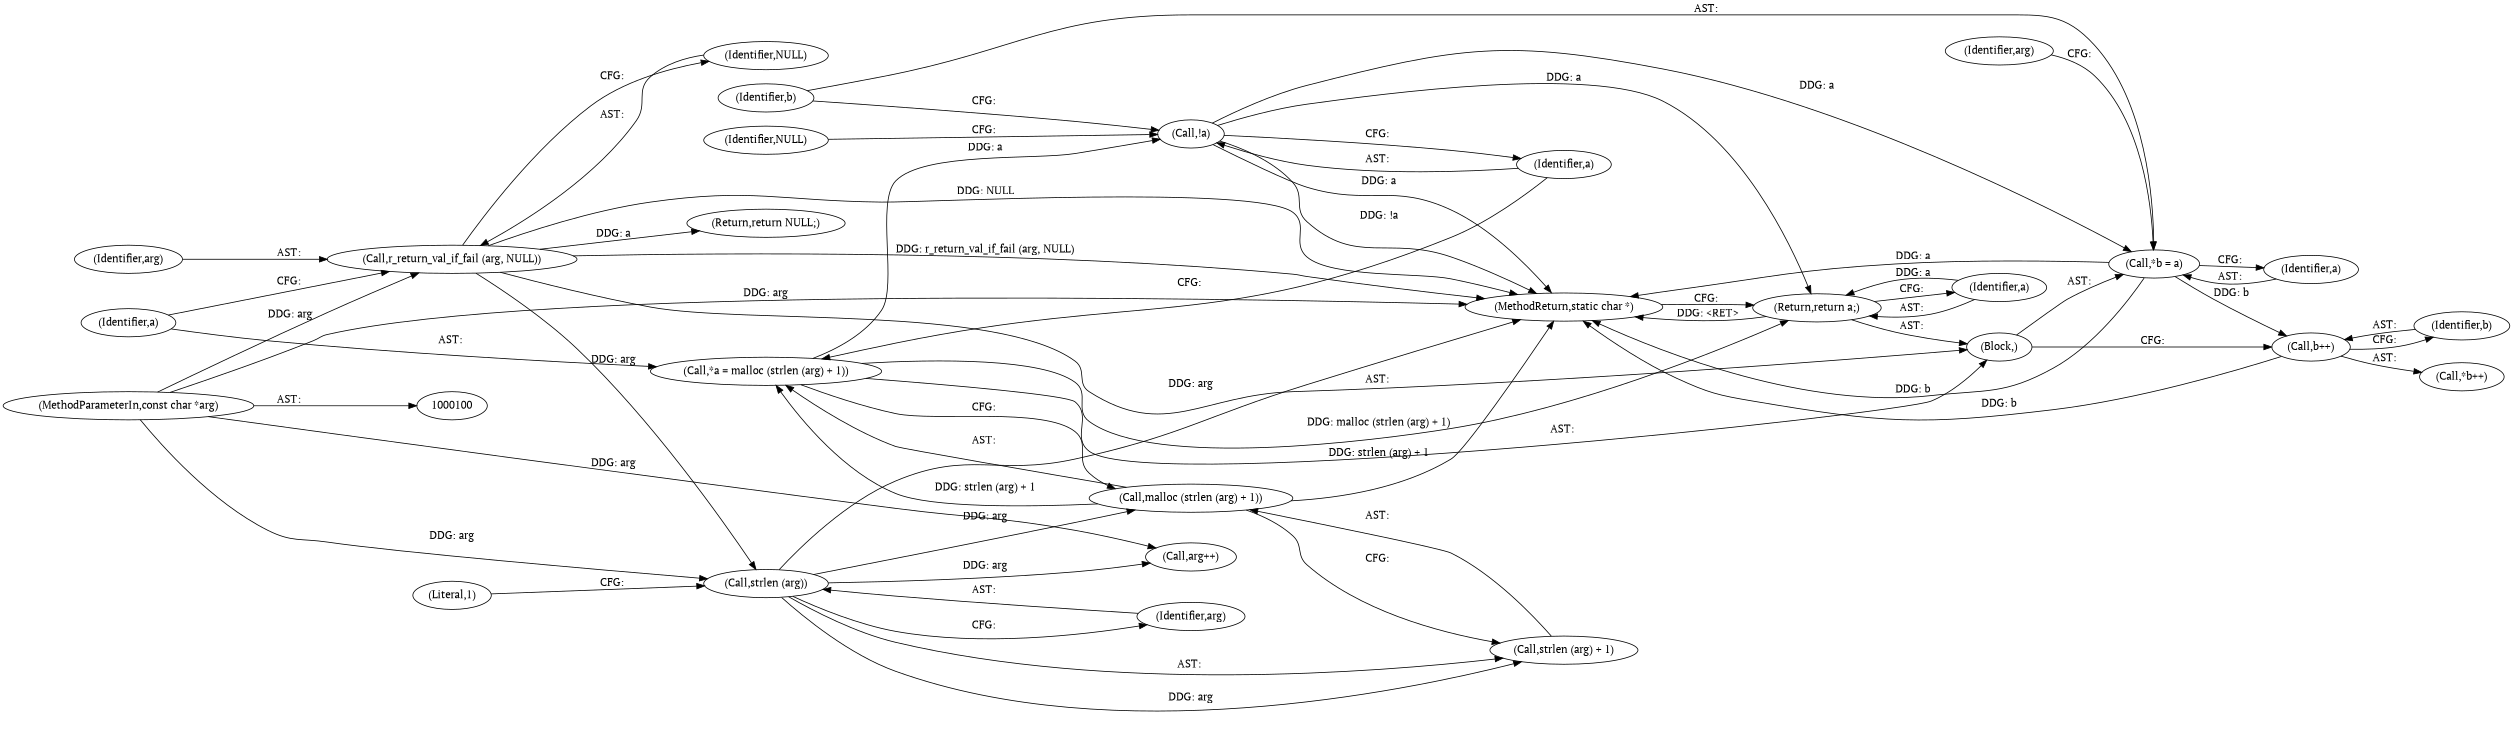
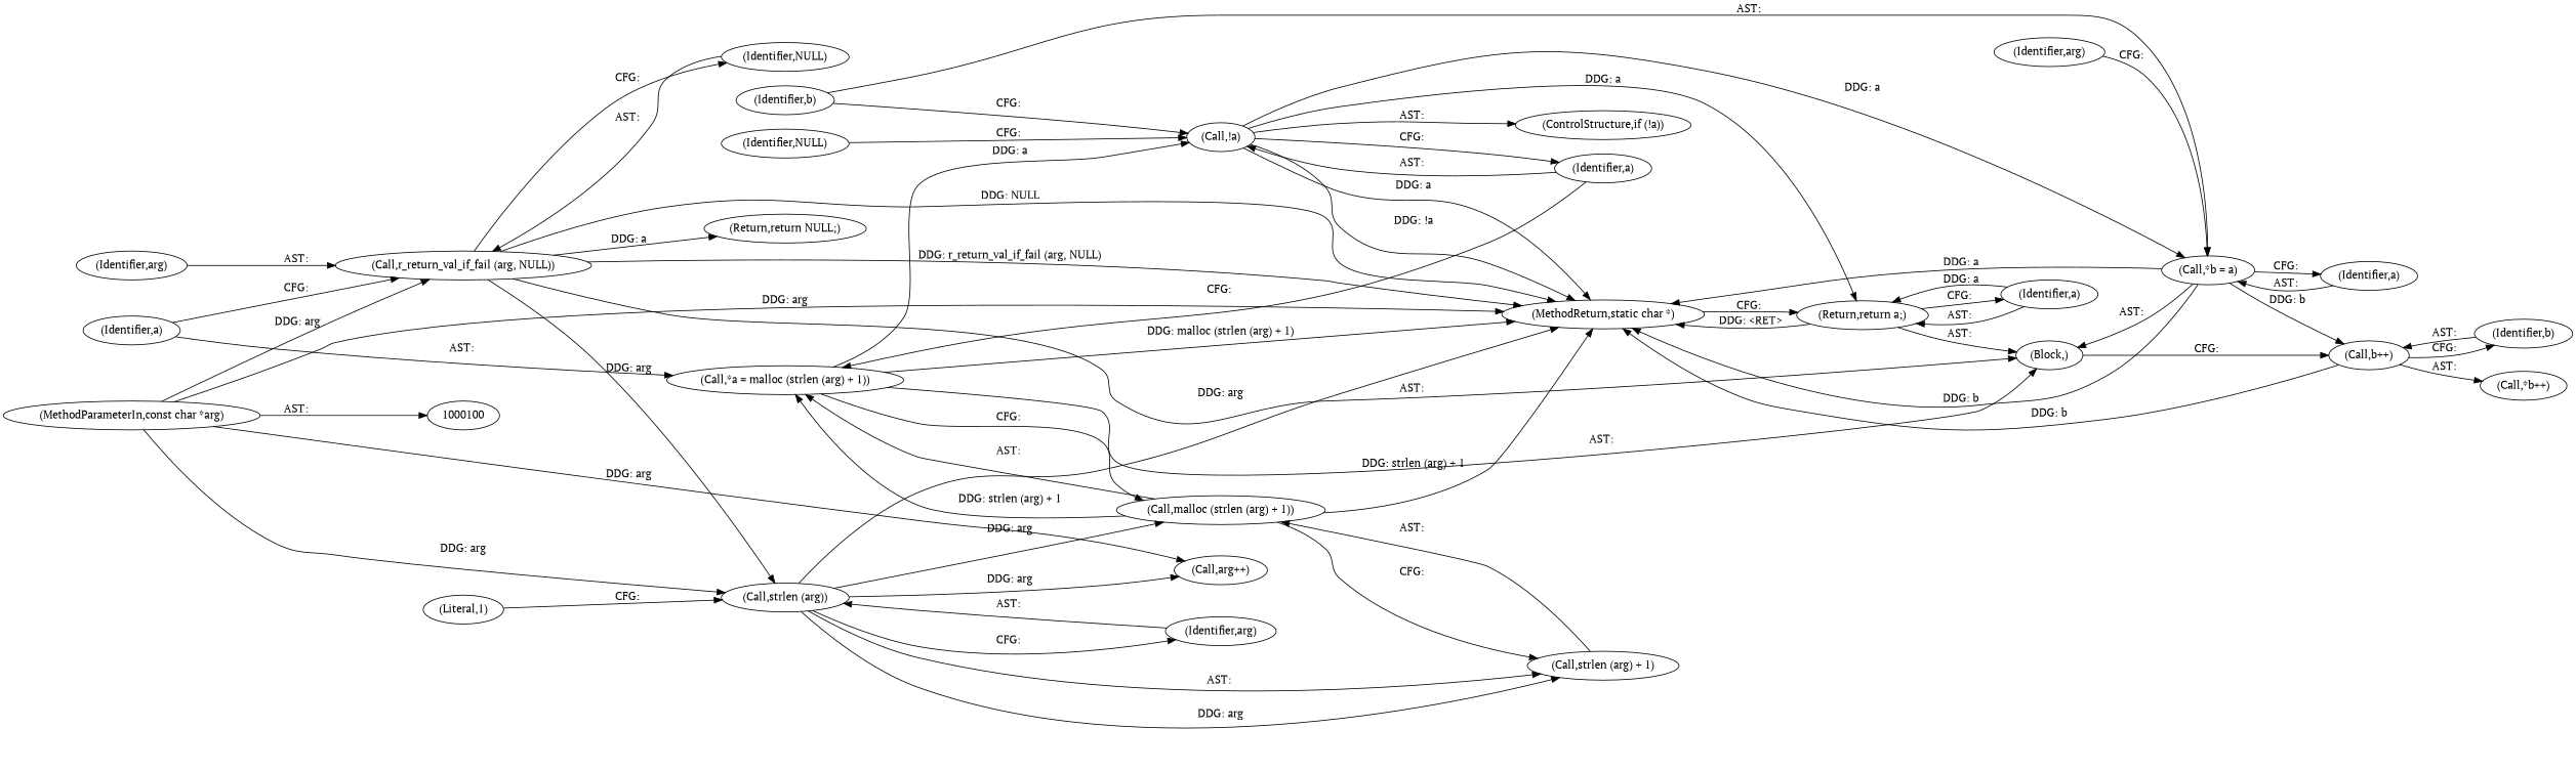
  digraph {
    fontname="PT Serif"
    rankdir=LR
    node [fontname="PT Serif"]
    edge [fontname="PT Serif"]
    n1 [label="(Call,*a = malloc (strlen (arg) + 1))"]
    n2 [label="(Call,malloc (strlen (arg) + 1))"]
    n3 [label="(Call,!a)"]
    n4 [label="(Block,)"]
    n5 [label="(MethodReturn,static char *)"]
    n6 [label="(Call,strlen (arg) + 1)"]
    n7 [label="(Call,*b = a)"]
    n8 [label="(Return,return a;)"]
    n9 [label="(Identifier,a)"]
+   n10 [label="(ControlStructure,if (!a))"]
    n11 [label="(Call,b++)"]
    n12 [label="(Call,strlen (arg))"]
    n13 [label="(Identifier,arg)"]
    n14 [label="(Call,arg++)"]
    n15 [label="(Call,r_return_val_if_fail (arg, NULL))"]
    n16 [label="(Return,return NULL;)"]
    n17 [label="(Identifier,NULL)"]
    n18 [label="(MethodParameterIn,const char *arg)"]
    1000100
    n20 [label="(Identifier,a)"]
    n21 [label="(Identifier,a)"]
    n22 [label="(Identifier,b)"]
    n23 [label="(Call,*b++)"]
    n24 [label="(Identifier,arg)"]
    n25 [label="(Identifier,b)"]
    n26 [label="(Identifier,arg)"]
    n27 [label="(Literal,1)"]
    n28 [label="(Identifier,NULL)"]
    n29 [label="(Identifier,a)"]
    n1 -> n2 [label="CFG: "]
    n1 -> n3 [label="DDG: a"]
    n1 -> n4 [label="AST: "]
-   n1 -> n8 [label="DDG: malloc (strlen (arg) + 1)"]
+   n1 -> n5 [label="DDG: malloc (strlen (arg) + 1)"]
    n2 -> n1 [label="AST: "]
    n2 -> n1 [label="DDG: strlen (arg) + 1"]
    n2 -> n5 [label="DDG: strlen (arg) + 1"]
    n2 -> n6 [label="CFG: "]
    n3 -> n5 [label="DDG: !a"]
    n3 -> n5 [label="DDG: a"]
    n3 -> n7 [label="DDG: a"]
    n3 -> n8 [label="DDG: a"]
    n3 -> n9 [label="CFG: "]
+   n3 -> n10 [label="AST: "]
    n4 -> n11 [label="CFG: "]
    n5 -> n8 [label="CFG: "]
    n6 -> n2 [label="AST: "]
-   n4 -> n7 [label="AST: "]
+   n7 -> n4 [label="AST: "]
    n7 -> n5 [label="DDG: a"]
    n7 -> n5 [label="DDG: b"]
    n7 -> n11 [label="DDG: b"]
    n7 -> n20 [label="CFG: "]
    n8 -> n4 [label="AST: "]
    n8 -> n5 [label="DDG: <RET>"]
    n8 -> n21 [label="CFG: "]
    n9 -> n1 [label="CFG: "]
    n9 -> n3 [label="AST: "]
    n11 -> n5 [label="DDG: b"]
    n11 -> n22 [label="CFG: "]
    n11 -> n23 [label="AST: "]
    n12 -> n2 [label="DDG: arg"]
    n12 -> n5 [label="DDG: arg"]
    n12 -> n6 [label="AST: "]
    n12 -> n6 [label="DDG: arg"]
    n12 -> n13 [label="CFG: "]
    n12 -> n14 [label="DDG: arg"]
    n13 -> n12 [label="AST: "]
    n15 -> n4 [label="AST: "]
    n15 -> n5 [label="DDG: NULL"]
    n15 -> n5 [label="DDG: r_return_val_if_fail (arg, NULL)"]
    n15 -> n12 [label="DDG: arg"]
    n15 -> n16 [label="DDG: a"]
    n15 -> n17 [label="CFG: "]
    n17 -> n15 [label="AST: "]
    n18 -> n5 [label="DDG: arg"]
    n18 -> n12 [label="DDG: arg"]
    n18 -> n14 [label="DDG: arg"]
    n18 -> n15 [label="DDG: arg"]
    n18 -> 1000100 [label="AST: "]
    n20 -> n7 [label="AST: "]
    n21 -> n8 [label="AST: "]
    n21 -> n8 [label="DDG: a"]
    n22 -> n11 [label="AST: "]
    n24 -> n7 [label="CFG: "]
    n25 -> n3 [label="CFG: "]
    n25 -> n7 [label="AST: "]
    n26 -> n15 [label="AST: "]
    n27 -> n12 [label="CFG: "]
    n28 -> n3 [label="CFG: "]
    n29 -> n1 [label="AST: "]
    n29 -> n15 [label="CFG: "]
  }
